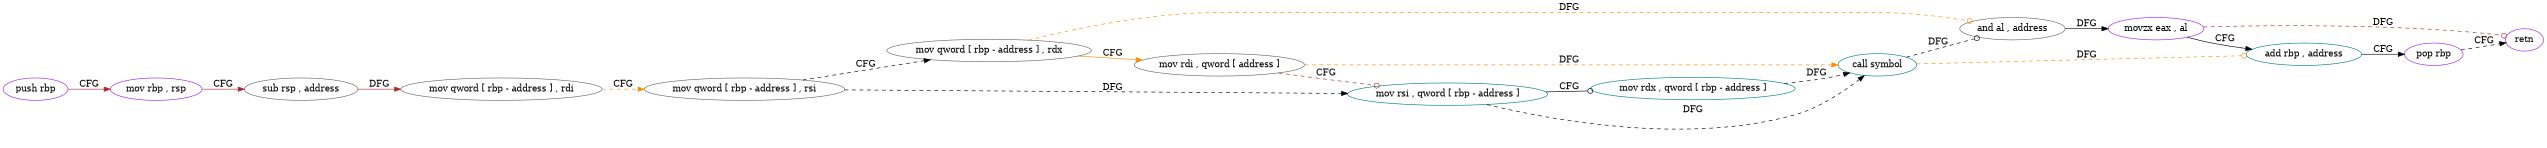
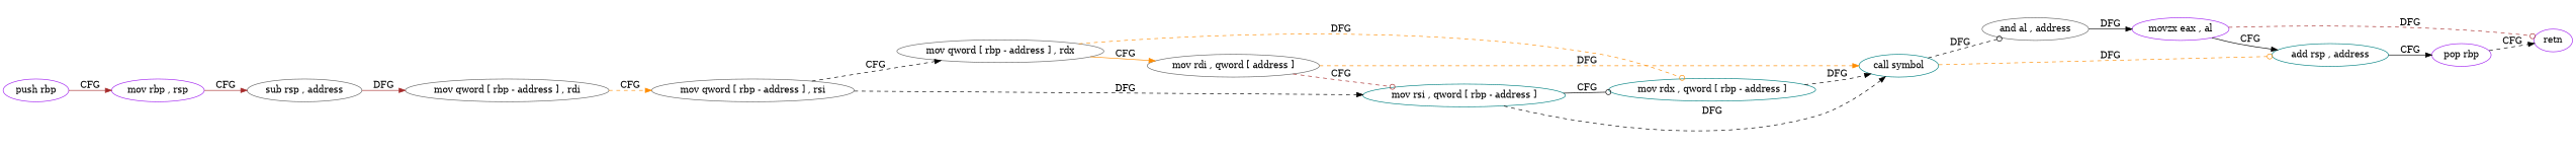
  digraph {
    rankdir=LR
    node [color=gray40]
    edge [arrowhead=normal color=black style=dashed]
    n1 [color=purple label="push rbp"]
    n2 [color=purple label="mov rbp , rsp"]
    n3 [label="sub rsp , address"]
    n4 [label="mov qword [ rbp - address ] , rdi"]
    n5 [label="mov qword [ rbp - address ] , rsi"]
    n6 [label="mov qword [ rbp - address ] , rdx"]
    n7 [color=teal label="mov rsi , qword [ rbp - address ]"]
    n8 [label="mov rdi , qword [ address ]"]
    n9 [color=teal label="mov rdx , qword [ rbp - address ]"]
    n10 [color=teal label="call symbol"]
    n11 [label="and al , address"]
-   n12 [color=teal label="add rbp , address"]
+   n12 [color=teal label="add rsp , address"]
    n13 [color=purple label="movzx eax , al"]
    n14 [color=purple label=retn]
    n15 [color=purple label="pop rbp"]
    n1 -> n2 [color=brown label=CFG style=solid]
    n2 -> n3 [color=brown label=CFG style=solid]
    n3 -> n4 [color=brown label=DFG style=solid]
    n4 -> n5 [color=darkorange label=CFG]
    n5 -> n6 [label=CFG]
    n5 -> n7 [label=DFG]
    n6 -> n8 [color=darkorange label=CFG style=solid]
-   n6 -> n11 [arrowhead=odot color=darkorange label=DFG]
+   n6 -> n9 [arrowhead=odot color=darkorange label=DFG]
    n7 -> n9 [arrowhead=odot label=CFG style=solid]
    n7 -> n10 [label=DFG]
    n8 -> n7 [arrowhead=odot color=brown label=CFG]
    n8 -> n10 [color=darkorange label=DFG]
    n9 -> n10 [label=DFG]
    n10 -> n11 [arrowhead=odot label=DFG]
    n10 -> n12 [arrowhead=odot color=darkorange label=DFG]
    n11 -> n13 [label=DFG style=solid]
    n12 -> n15 [label=CFG style=solid]
    n13 -> n12 [label=CFG style=solid]
    n13 -> n14 [arrowhead=odot color=brown label=DFG]
    n15 -> n14 [label=CFG]
  }
